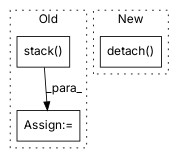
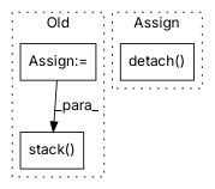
  digraph {
    fontname=Inter
    node [a=75 shape=box fontname=Inter]
    n1 [l="12,1" label="stack()" s="4501,4524"]
    n2 [a=68 l=3 label="Assign:=" s=4498]
    n3 [l=104 label="detach()" s=4495]
    subgraph cluster_1 {
      label=Old
      style=dotted
      n1
      n2
    }
    subgraph cluster_2 {
-     label=New
+     label=Assign
      style=dotted
      n3
    }
-   n1 -> n2 [label=_para_ fontname=Inter]
+   n2 -> n1 [label=_para_ fontname=Inter]
  }
